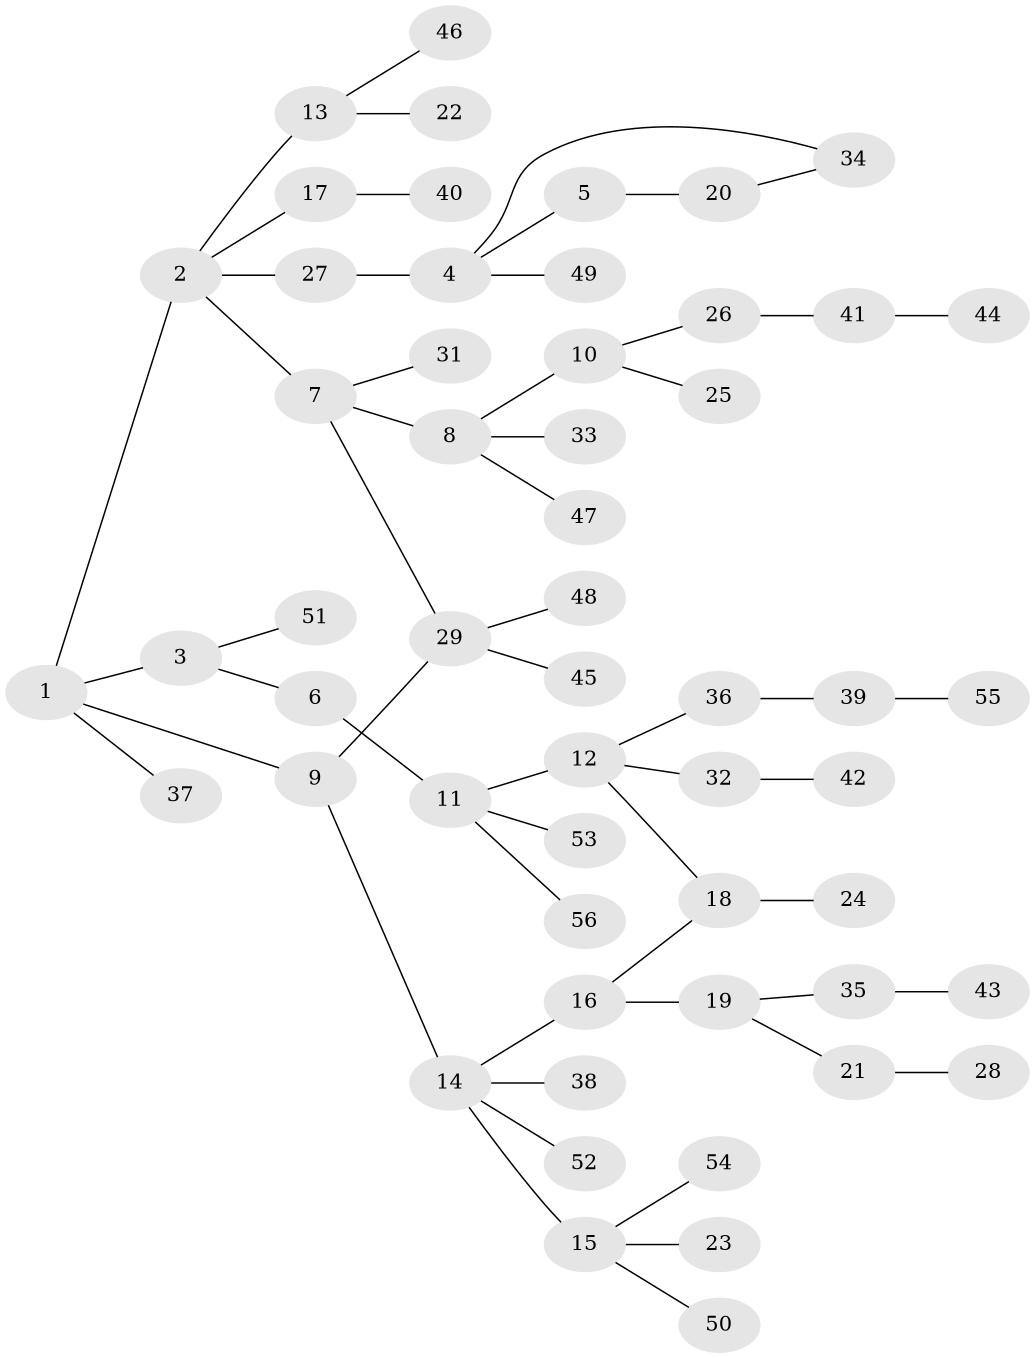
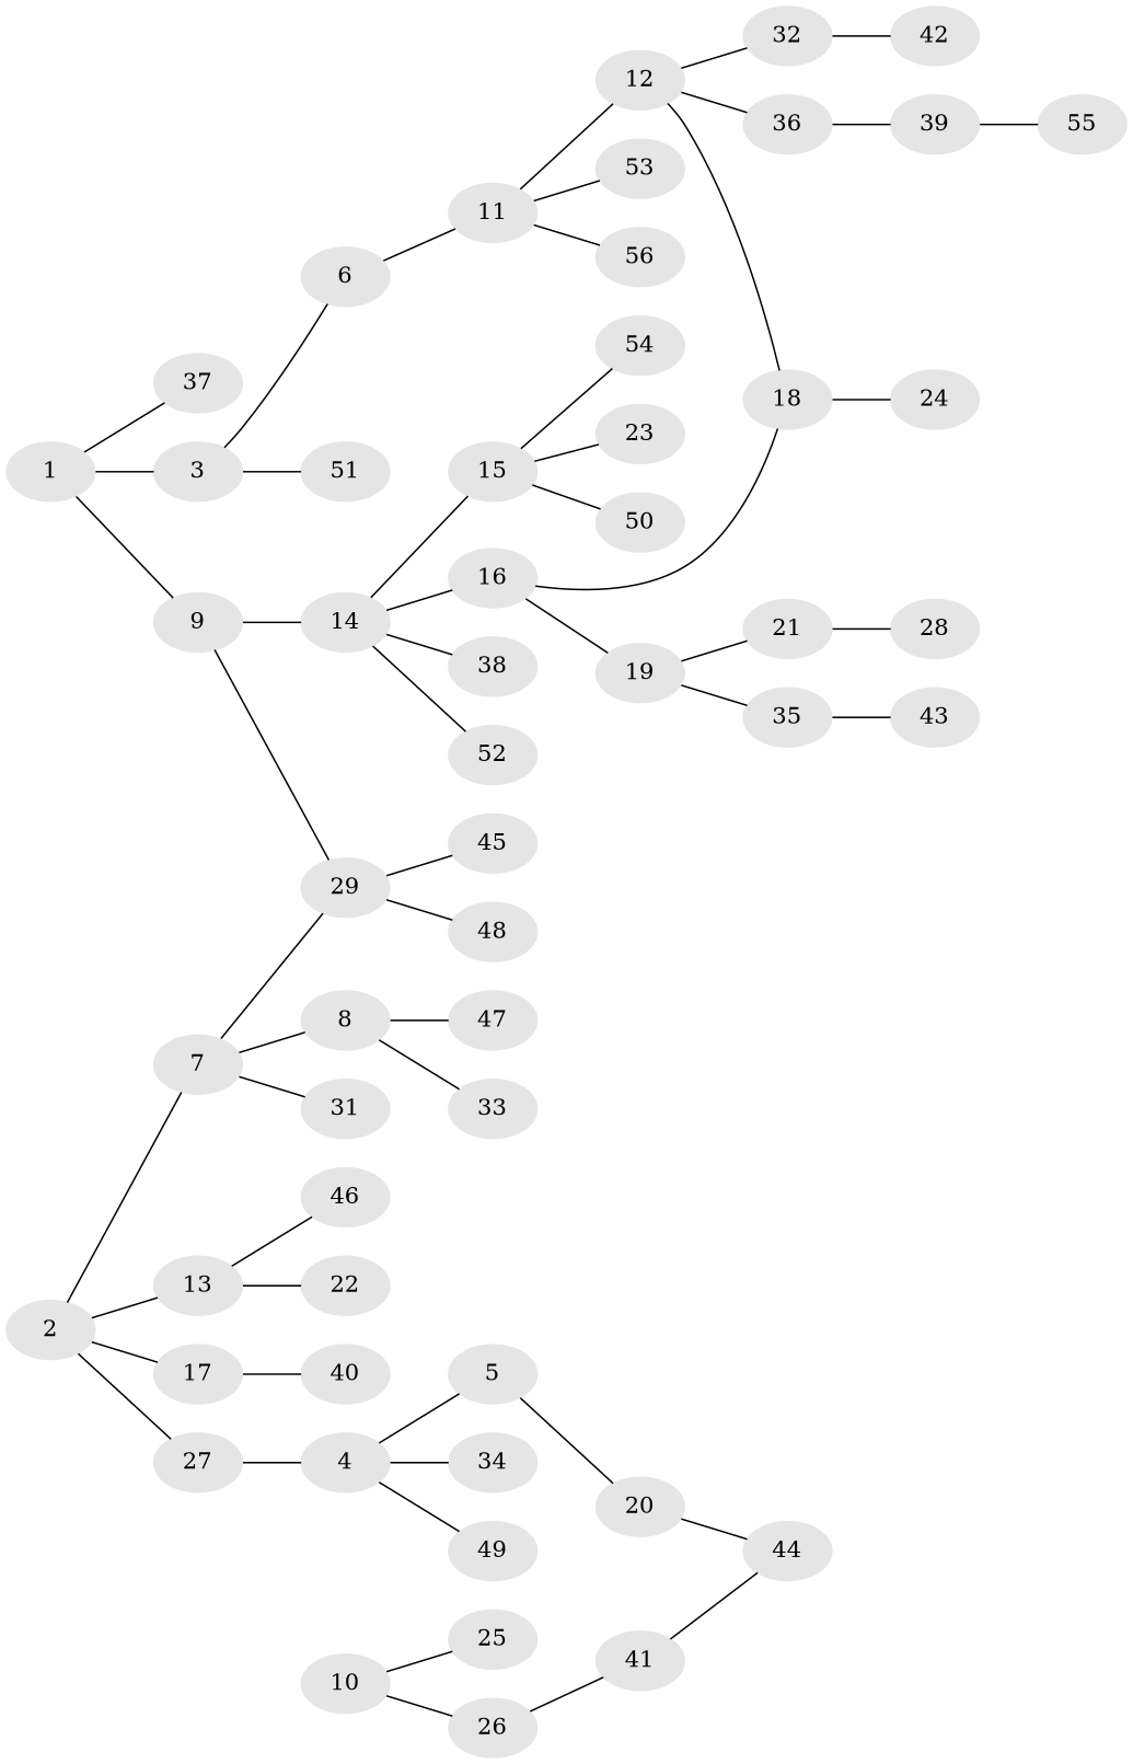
  graph {
    rankdir=LR
    node [color=gray90 style=filled]
    1
    2
    3
    9
    37
    7
    13
    17
    27
    6
    51
    29
    14
    4
    5
    34
    49
    8
    31
    22
    46
    40
    11
    20
    12
    53
    56
    10
    33
    47
    45
    48
    25
    26
    15
    16
    38
    52
    41
    18
    32
    36
    24
    42
    39
    23
    50
    54
    19
    21
    35
    28
    43
    44
    55
-   1 -- 2
    1 -- 3
    1 -- 9
    1 -- 37
    2 -- 7
    2 -- 13
    2 -- 17
    2 -- 27
    3 -- 6
    3 -- 51
    9 -- 29
    9 -- 14
    7 -- 29
    7 -- 8
    7 -- 31
    13 -- 22
    13 -- 46
    17 -- 40
    27 -- 4
    6 -- 11
    29 -- 45
    29 -- 48
    14 -- 15
    14 -- 16
    14 -- 38
    14 -- 52
    4 -- 5
    4 -- 34
    4 -- 49
    5 -- 20
-   8 -- 10
    8 -- 33
    8 -- 47
    11 -- 12
    11 -- 53
    11 -- 56
-   20 -- 34
+   20 -- 44
    12 -- 18
    12 -- 32
    12 -- 36
    10 -- 25
    10 -- 26
    26 -- 41
    15 -- 23
    15 -- 50
    15 -- 54
    16 -- 18
    16 -- 19
    41 -- 44
    18 -- 24
    32 -- 42
    36 -- 39
    39 -- 55
    19 -- 21
    19 -- 35
    21 -- 28
    35 -- 43
  }
